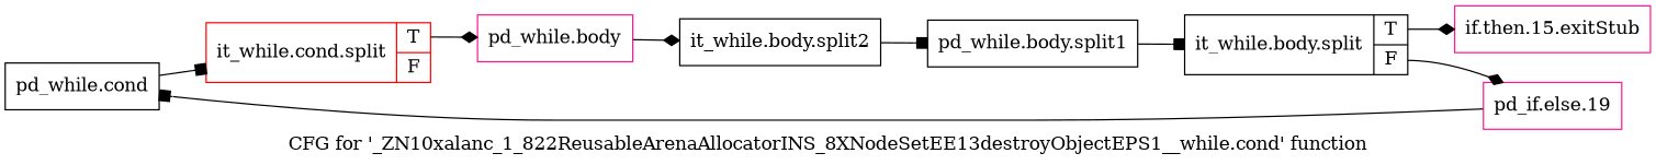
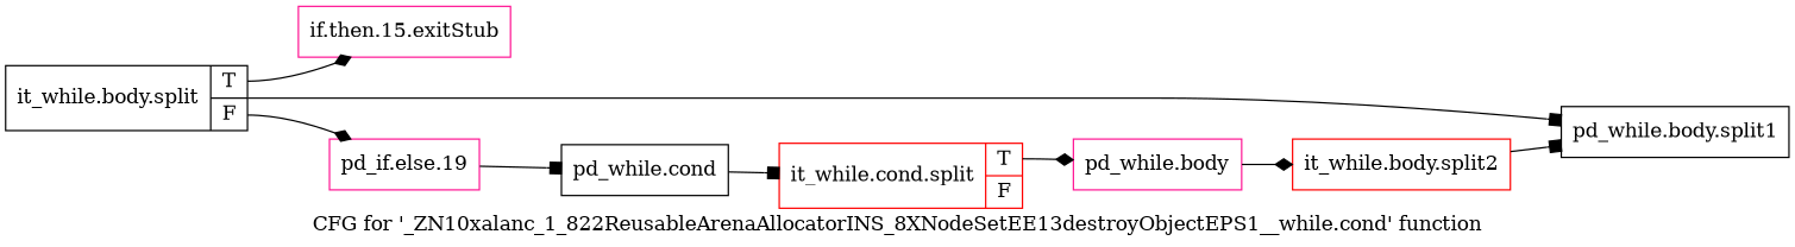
  digraph {
    label="CFG for '_ZN10xalanc_1_822ReusableArenaAllocatorINS_8XNodeSetEE13destroyObjectEPS1__while.cond' function"
    rankdir=LR
    node [color=black shape=record]
    edge [arrowhead=box]
    n1 [label="{pd_while.cond}"]
    n2 [color=red label="{it_while.cond.split|{<s0>T|<s1>F}}"]
    n3 [color=deeppink label="{pd_while.body}"]
    n4 [color=deeppink label="{if.then.15.exitStub}"]
-   n5 [label="{it_while.body.split2}"]
+   n5 [color=red label="{it_while.body.split2}"]
    n6 [label="{pd_while.body.split1}"]
    n7 [label="{it_while.body.split|{<s0>T|<s1>F}}"]
    n8 [color=deeppink label="{pd_if.else.19}"]
    n1 -> n2
    n2 -> n3 [arrowhead=diamond tailport=s0]
    n3 -> n5 [arrowhead=diamond]
    n5 -> n6
-   n6 -> n7
+   n7 -> n6
    n7 -> n4 [arrowhead=diamond tailport=s0]
    n7 -> n8 [arrowhead=diamond tailport=s1]
    n8 -> n1
  }
